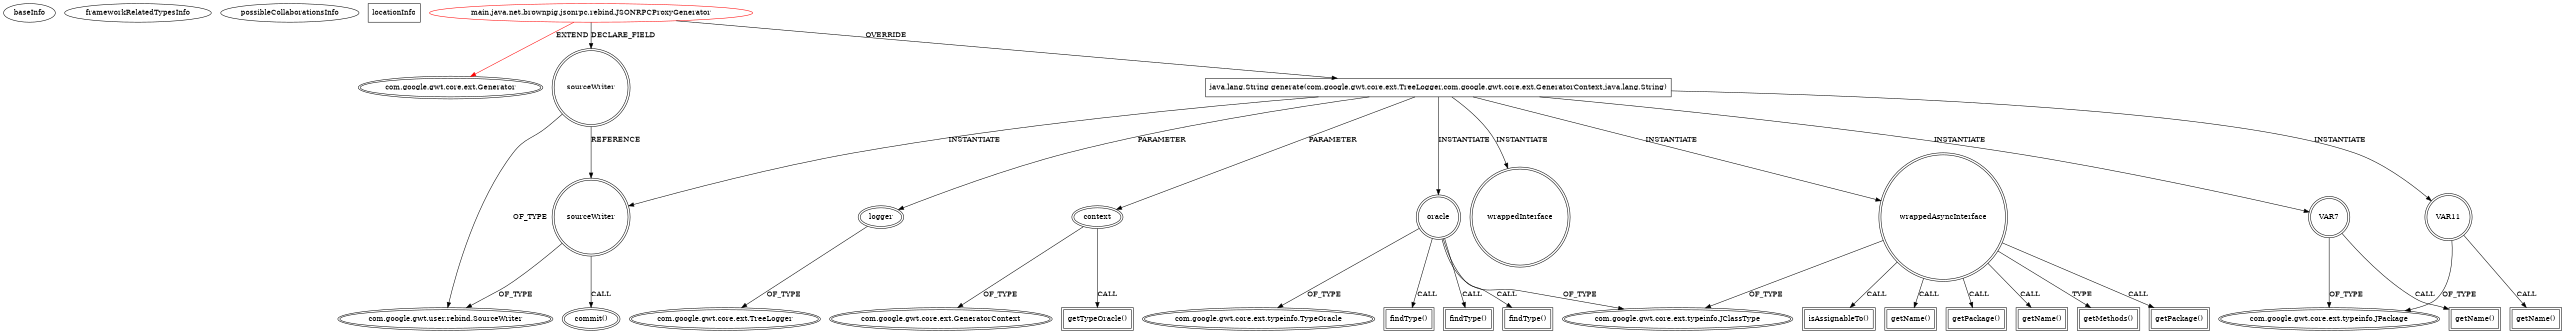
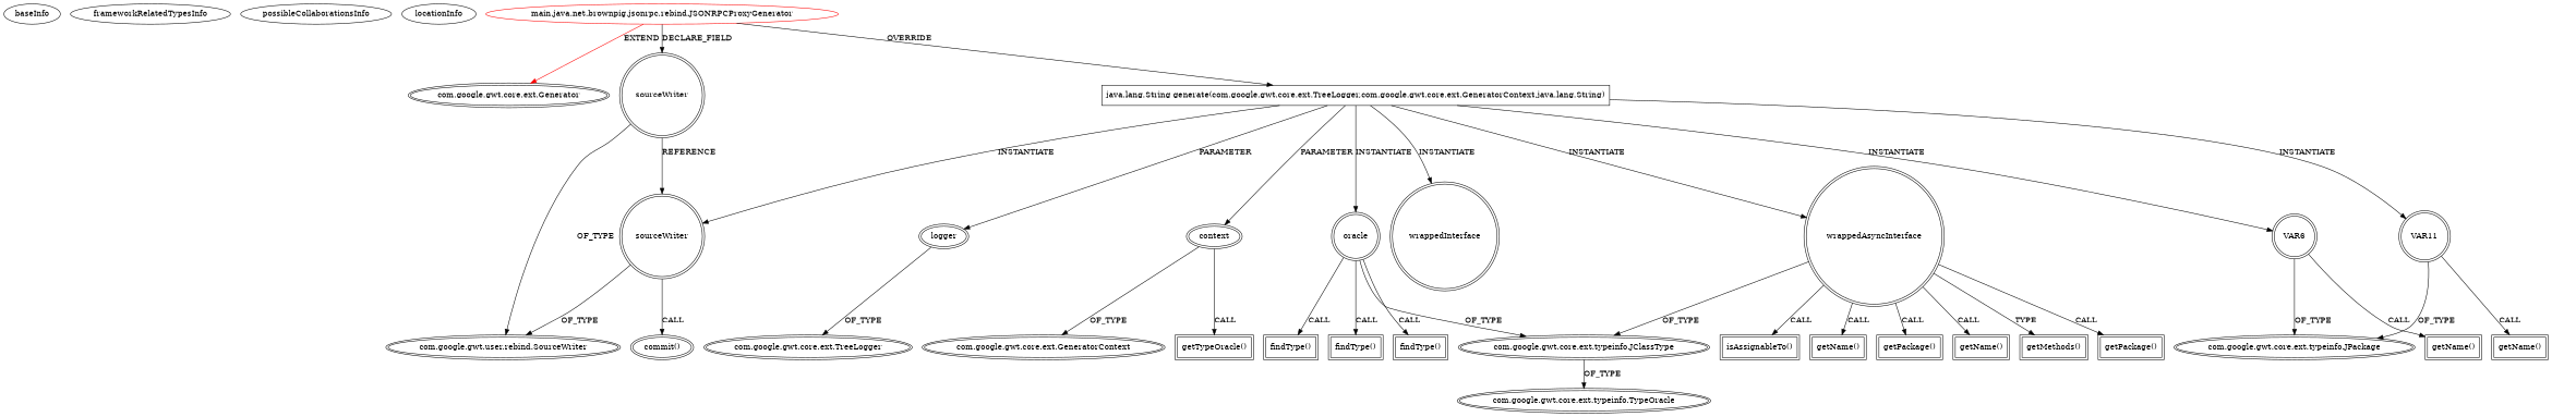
  digraph {
    node [isFrameworkType=true vertexType=INSIDE_CALL peripheries=2]
    baseInfo [category=extension_graph graphId=53 isAnonymous=false possibleRelation=false isFrameworkType="" vertexType="" peripheries=""]
    frameworkRelatedTypesInfo [0="com.google.gwt.core.ext.Generator" isFrameworkType="" vertexType="" peripheries=""]
    possibleCollaborationsInfo [isFrameworkType="" vertexType="" peripheries=""]
-   locationInfo [contextSignature=JSONRPCProxyGenerator filePath="/Byclosure-json-rpc-gwt/json-rpc-gwt-master/src/main/java/net/brownpig/jsonrpc/rebind/JSONRPCProxyGenerator.java" graphId=53 projectName="Byclosure-json-rpc-gwt" shape=box isFrameworkType="" vertexType="" peripheries=""]
+   locationInfo [contextSignature=JSONRPCProxyGenerator filePath="/Byclosure-json-rpc-gwt/json-rpc-gwt-master/src/main/java/net/brownpig/jsonrpc/rebind/JSONRPCProxyGenerator.java" graphId=53 projectName="Byclosure-json-rpc-gwt" isFrameworkType="" vertexType="" peripheries=""]
    n5 [color=red isFrameworkType=false label="main.java.net.brownpig.jsonrpc.rebind.JSONRPCProxyGenerator" vertexType=ROOT_CLIENT_CLASS_DECLARATION peripheries=""]
    n6 [label="com.google.gwt.core.ext.Generator" vertexType=FRAMEWORK_CLASS_TYPE]
    n7 [label=sourceWriter shape=circle vertexType=FIELD_DECLARATION]
    n8 [isFrameworkType=false label="java.lang.String generate(com.google.gwt.core.ext.TreeLogger,com.google.gwt.core.ext.GeneratorContext,java.lang.String)" shape=box vertexType=OVERRIDING_METHOD_DECLARATION peripheries=""]
    n9 [label="com.google.gwt.user.rebind.SourceWriter" vertexType=FRAMEWORK_INTERFACE_TYPE]
    n10 [label=sourceWriter shape=circle vertexType=VARIABLE_EXPRESION]
    n11 [label=logger vertexType=PARAMETER_DECLARATION]
    n12 [label=context vertexType=PARAMETER_DECLARATION]
    n13 [label=oracle shape=circle vertexType=VARIABLE_EXPRESION]
    n14 [label=wrappedInterface shape=circle vertexType=VARIABLE_EXPRESION]
    n15 [label=wrappedAsyncInterface shape=circle vertexType=VARIABLE_EXPRESION]
-   n16 [label=VAR7 shape=circle vertexType=VARIABLE_EXPRESION]
+   n16 [label=VAR6 shape=circle vertexType=VARIABLE_EXPRESION]
    n17 [label=VAR11 shape=circle vertexType=VARIABLE_EXPRESION]
    n18 [label="commit()" shape=ellipse]
    n19 [label="com.google.gwt.core.ext.TreeLogger" vertexType=FRAMEWORK_CLASS_TYPE]
    n20 [label="com.google.gwt.core.ext.GeneratorContext" vertexType=FRAMEWORK_INTERFACE_TYPE]
    n21 [label="getTypeOracle()" shape=box]
    n22 [label="com.google.gwt.core.ext.typeinfo.TypeOracle" vertexType=FRAMEWORK_CLASS_TYPE]
    n23 [label="findType()" shape=box]
    n24 [label="findType()" shape=box]
    n25 [label="findType()" shape=box]
    n26 [label="com.google.gwt.core.ext.typeinfo.JClassType" vertexType=FRAMEWORK_INTERFACE_TYPE]
    n27 [label="isAssignableTo()" shape=box]
    n28 [label="getName()" shape=box]
    n29 [label="getPackage()" shape=box]
    n30 [label="getName()" shape=box]
    n31 [label="getMethods()" shape=box]
    n32 [label="getPackage()" shape=box]
    n33 [label="com.google.gwt.core.ext.typeinfo.JPackage" vertexType=FRAMEWORK_INTERFACE_TYPE]
    n34 [label="getName()" shape=box]
    n35 [label="getName()" shape=box]
    n5 -> n6 [color=red label=EXTEND]
    n5 -> n7 [label=DECLARE_FIELD]
    n5 -> n8 [label=OVERRIDE]
    n7 -> n9 [label=OF_TYPE]
    n7 -> n10 [label=REFERENCE]
    n8 -> n10 [label=INSTANTIATE]
    n8 -> n11 [label=PARAMETER]
    n8 -> n12 [label=PARAMETER]
    n8 -> n13 [label=INSTANTIATE]
    n8 -> n14 [label=INSTANTIATE]
    n8 -> n15 [label=INSTANTIATE]
    n8 -> n16 [label=INSTANTIATE]
    n8 -> n17 [label=INSTANTIATE]
    n10 -> n9 [label=OF_TYPE]
    n10 -> n18 [label=CALL]
    n11 -> n19 [label=OF_TYPE]
    n12 -> n20 [label=OF_TYPE]
    n12 -> n21 [label=CALL]
-   n13 -> n22 [label=OF_TYPE]
+   n26 -> n22 [label=OF_TYPE]
    n13 -> n23 [label=CALL]
    n13 -> n24 [label=CALL]
    n13 -> n25 [label=CALL]
    n13 -> n26 [label=OF_TYPE]
    n15 -> n26 [label=OF_TYPE]
    n15 -> n27 [label=CALL]
    n15 -> n28 [label=CALL]
    n15 -> n29 [label=CALL]
    n15 -> n30 [label=CALL]
    n15 -> n31 [label=TYPE]
    n15 -> n32 [label=CALL]
    n16 -> n33 [label=OF_TYPE]
    n16 -> n34 [label=CALL]
    n17 -> n33 [label=OF_TYPE]
    n17 -> n35 [label=CALL]
  }
